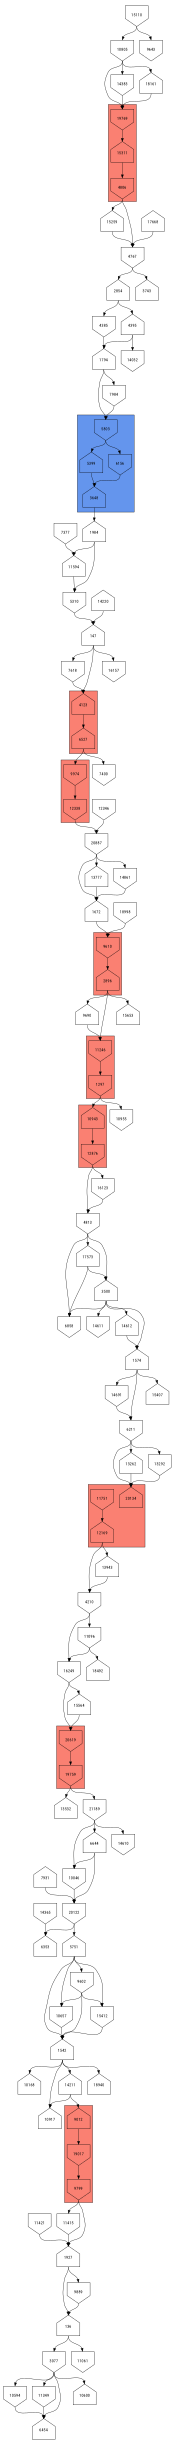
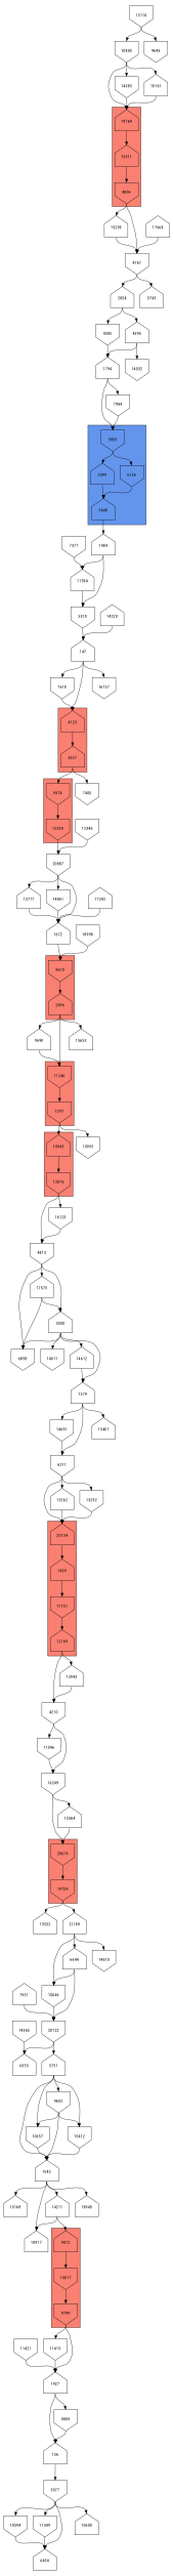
  digraph {
    fontname="Roboto Condensed"
    node [fontname="Roboto Condensed" shape=invhouse]
    edge [fontname="Roboto Condensed" headport=n tailport=s]
    20134 [height=1 shape=house width=1]
+   1439 [height=1 shape=house width=1]
    11751 [height=1 width=1]
    12169 [height=1 shape=house width=1]
    20619 [height=1 width=1]
    19759 [height=1 width=1]
    9012 [height=1 shape=house width=1]
    19017 [height=1 width=1]
    9799 [height=1 width=1]
    10943 [height=1 shape=house width=1]
    12876 [height=1 width=1]
    11246 [height=1 width=1]
    1297 [height=1 width=1]
    9610 [height=1 width=1]
    2896 [height=1 shape=house width=1]
    9974 [height=1 width=1]
    12338 [height=1 width=1]
    4123 [height=1 shape=house width=1]
    6527 [height=1 shape=house width=1]
    n20 [height=1 label=5803 width=1]
    5399 [height=1 shape=house width=1]
    6156 [height=1 width=1]
    3648 [height=1 shape=house width=1]
-   19769 [height=1 width=1]
+   19769 [height=1 shape=house width=1]
    15311 [height=1 shape=house width=1]
    4806 [height=1 width=1]
    4210 [height=1 width=1]
    13943 [height=1 shape=house width=1]
    13532 [height=1 shape=house width=1]
-   21189 [height=1 width=1]
+   21189 [height=1 shape=house width=1]
    1927 [height=1 shape=house width=1]
    11415 [height=1 width=1]
    4813 [height=1 width=1]
    16123 [height=1 width=1]
    10955 [height=1 width=1]
    9690 [height=1 shape=house width=1]
    15653 [height=1 shape=house width=1]
    20887 [height=1 width=1]
    7400 [height=1 width=1]
    1984 [height=1 shape=house width=1]
    4767 [height=1 width=1]
    15259 [height=1 shape=house width=1]
    11096 [height=1 width=1]
    16249 [height=1 width=1]
    6644 [height=1 shape=house width=1]
    10046 [height=1 width=1]
    14610 [height=1 width=1]
    136 [height=1 shape=house width=1]
    9889 [height=1 width=1]
    3500 [height=1 shape=house width=1]
    6858 [height=1 width=1]
    17573 [height=1 shape=house width=1]
    1672 [height=1 shape=house width=1]
    n54 [height=1 label=13777 shape=house width=1]
    14861 [height=1 width=1]
    5310 [height=1 width=1]
    11594 [height=1 shape=house width=1]
    2854 [height=1 shape=house width=1]
    3743 [height=1 shape=house width=1]
-   18492 [height=1 shape=house width=1]
    15564 [height=1 shape=house width=1]
    20122 [height=1 width=1]
    5751 [height=1 shape=house width=1]
    6353 [height=1 shape=house width=1]
    1542 [height=1 shape=house width=1]
    9602 [height=1 width=1]
    10657 [height=1 width=1]
    15412 [height=1 width=1]
    10168 [height=1 shape=house width=1]
    10917 [height=1 shape=house width=1]
    14211 [height=1 shape=house width=1]
    18940 [height=1 shape=house width=1]
    3077 [height=1 width=1]
-   11061 [height=1 width=1]
    6454 [height=1 shape=house width=1]
    10594 [height=1 width=1]
    11349 [height=1 width=1]
    10600 [height=1 shape=house width=1]
    11421 [height=1 width=1]
    14365 [height=1 width=1]
    7931 [height=1 shape=house width=1]
    6211 [height=1 width=1]
    13262 [height=1 shape=house width=1]
    13292 [height=1 width=1]
    1574 [height=1 shape=house width=1]
    14691 [height=1 width=1]
    15407 [height=1 shape=house width=1]
    14611 [height=1 width=1]
    14612 [height=1 shape=house width=1]
    147 [height=1 shape=house width=1]
    7618 [height=1 width=1]
    16157 [height=1 width=1]
    7377 [height=1 width=1]
    1794 [height=1 shape=house width=1]
    7984 [height=1 width=1]
    4385 [height=1 width=1]
    4395 [height=1 shape=house width=1]
    14032 [height=1 width=1]
    10805 [height=1 width=1]
    14383 [height=1 width=1]
    18161 [height=1 shape=house width=1]
    15110 [height=1 width=1]
    9643 [height=1 width=1]
    17668 [height=1 shape=house width=1]
    14220 [height=1 shape=house width=1]
    12346 [height=1 width=1]
+   17242 [height=1 shape=house width=1]
    18998 [height=1 width=1]
    subgraph cluster_1 {
      fillcolor=salmon
      style=filled
      20134
+     1439
      11751
      12169
    }
    subgraph cluster_2 {
      fillcolor=salmon
      style=filled
      20619
      19759
    }
    subgraph cluster_3 {
      fillcolor=salmon
      style=filled
      9012
      19017
      9799
    }
    subgraph cluster_4 {
      fillcolor=salmon
      style=filled
      10943
      12876
    }
    subgraph cluster_5 {
      fillcolor=salmon
      style=filled
      11246
      1297
    }
    subgraph cluster_6 {
      fillcolor=salmon
      style=filled
      9610
      2896
    }
    subgraph cluster_7 {
      fillcolor=salmon
      style=filled
      9974
      12338
    }
    subgraph cluster_8 {
      fillcolor=salmon
      style=filled
      4123
      6527
    }
    subgraph cluster_9 {
      fillcolor=cornflowerblue
      style=filled
      n20
      5399
      6156
      3648
    }
    subgraph cluster_10 {
      fillcolor=salmon
      style=filled
      19769
      15311
      4806
    }
+   20134 -> 1439
+   1439 -> 11751
    11751 -> 12169
    12169 -> 4210
    12169 -> 13943
    20619 -> 19759
    19759 -> 13532
    19759 -> 21189
    9012 -> 19017
    19017 -> 9799
    9799 -> 1927
    9799 -> 11415
    10943 -> 12876
    12876 -> 4813
    12876 -> 16123
    11246 -> 1297
    1297 -> 10943
    1297 -> 10955
    9610 -> 2896
    2896 -> 11246
    2896 -> 9690
    2896 -> 15653
    9974 -> 12338
    12338 -> 20887
    4123 -> 6527
    6527 -> 9974
    6527 -> 7400
    n20 -> 5399
    n20 -> 6156
    5399 -> 3648
    6156 -> 3648
    3648 -> 1984
    19769 -> 15311
    15311 -> 4806
    4806 -> 4767
    4806 -> 15259
    4210 -> 11096
    4210 -> 16249
    13943 -> 4210
    21189 -> 6644
    21189 -> 10046
    21189 -> 14610
    1927 -> 136
    1927 -> 9889
    11415 -> 1927
    4813 -> 3500
    4813 -> 6858
    4813 -> 17573
    16123 -> 4813
    9690 -> 11246
    20887 -> 1672
    20887 -> n54
    20887 -> 14861
    1984 -> 5310
    1984 -> 11594
    4767 -> 2854
    4767 -> 3743
    15259 -> 4767
    11096 -> 16249
-   11096 -> 18492
    16249 -> 20619
    16249 -> 15564
    6644 -> 10046
    6644 -> 20122
    10046 -> 20122
    136 -> 3077
-   136 -> 11061
    9889 -> 136
    3500 -> 6858
    3500 -> 1574
    3500 -> 14611
    3500 -> 14612
    17573 -> 3500
    17573 -> 6858
    1672 -> 9610
    n54 -> 1672
    14861 -> 1672
    5310 -> 147
    11594 -> 5310
    2854 -> 4385
    2854 -> 4395
    15564 -> 20619
    20122 -> 5751
    20122 -> 6353
    5751 -> 1542
    5751 -> 9602
    5751 -> 10657
    5751 -> 15412
    1542 -> 10168
    1542 -> 10917
    1542 -> 14211
    1542 -> 18940
    9602 -> 1542
    9602 -> 10657
    9602 -> 15412
    10657 -> 1542
    15412 -> 1542
    14211 -> 9012
    14211 -> 10917
    3077 -> 6454
    3077 -> 10594
    3077 -> 11349
    3077 -> 10600
    10594 -> 6454
    11349 -> 6454
    11421 -> 1927
    14365 -> 6353
    7931 -> 20122
    6211 -> 20134
    6211 -> 13262
    6211 -> 13292
    13262 -> 20134
    13292 -> 20134
    1574 -> 6211
    1574 -> 14691
    1574 -> 15407
    14691 -> 6211
    14612 -> 1574
    147 -> 4123
    147 -> 7618
    147 -> 16157
    7618 -> 4123
    7377 -> 11594
    1794 -> n20
    1794 -> 7984
    7984 -> n20
    4385 -> 1794
    4395 -> 1794
    4395 -> 14032
    10805 -> 19769
    10805 -> 14383
    10805 -> 18161
    14383 -> 19769
    18161 -> 19769
    15110 -> 10805
    15110 -> 9643
    17668 -> 4767
    14220 -> 147
    12346 -> 20887
+   17242 -> 1672
    18998 -> 9610
  }
